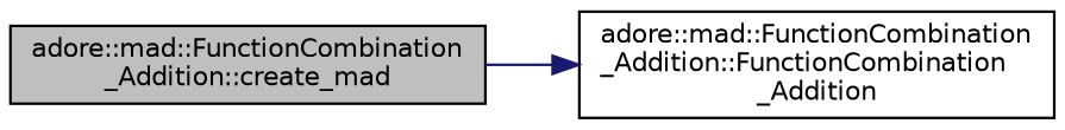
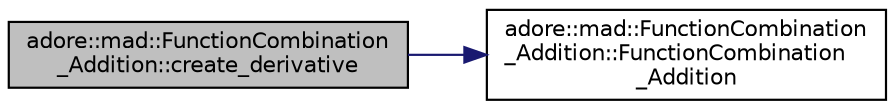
  digraph {
    rankdir=LR
    node [color=black fontname=Helvetica fontsize=10 shape=record style=filled]
-   n1 [fillcolor=grey75 fontcolor=black height=0.2 label="adore::mad::FunctionCombination\l_Addition::create_mad" width=0.4]
+   n1 [fillcolor=grey75 fontcolor=black height=0.2 label="adore::mad::FunctionCombination\l_Addition::create_derivative" width=0.4]
    n2 [fillcolor=white height=0.2 label="adore::mad::FunctionCombination\l_Addition::FunctionCombination\l_Addition" width=0.4]
    n1 -> n2 [color=midnightblue fontname=Helvetica fontsize=10 labelfontname=Helvetica labelfontsize=10 style=solid]
  }
